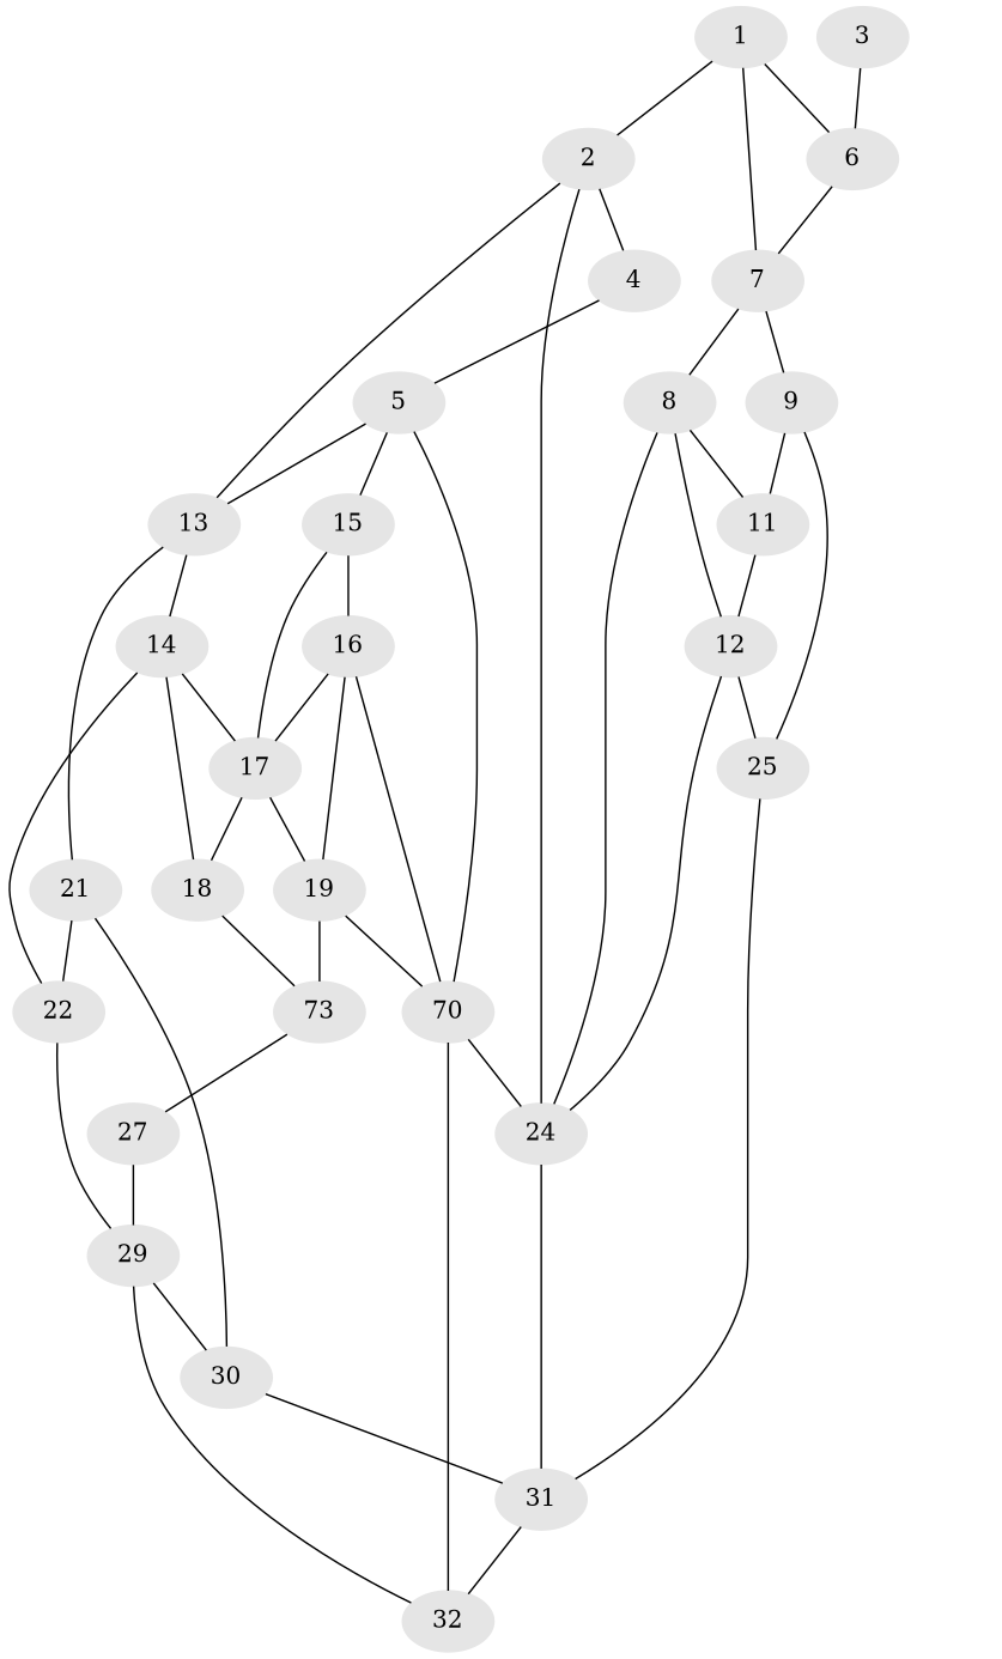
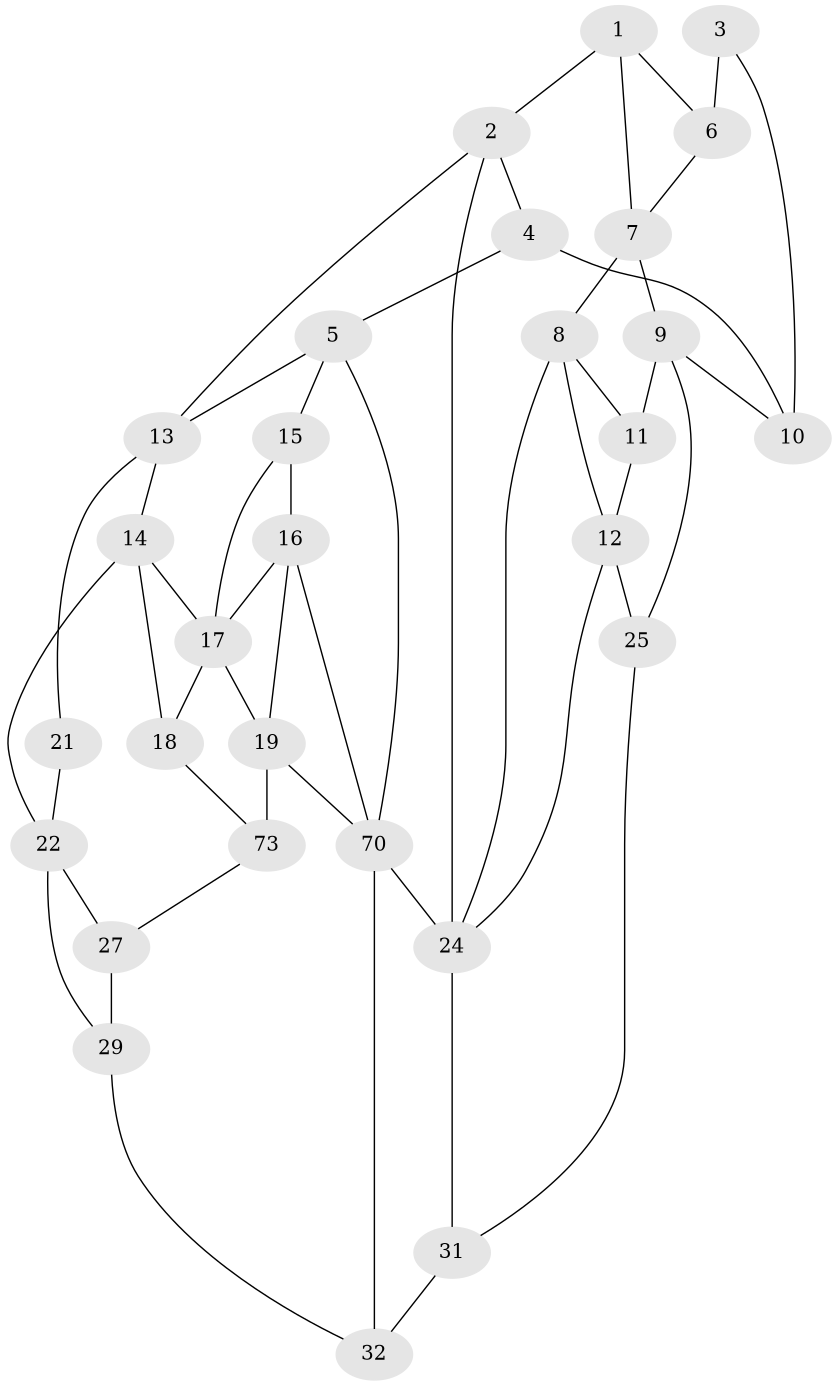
  graph {
    node [color=gray90 style=filled]
    edge [weight=1.0]
    1
    2
    6
    7
    4
    24
    13
    8
    9
+   10
    5
    31
    3
    15
    n15 [label=70]
    14
    21
    17
    16
    32
    11
    12
    25
    18
    22
-   30
    19
    n28 [label=73]
    27
    29
    1 -- 2
    1 -- 6
    1 -- 7
    2 -- 4
    2 -- 24
    2 -- 13
    6 -- 7
    7 -- 8
    7 -- 9
+   4 -- 10
    4 -- 5
    24 -- 31
    13 -- 14
    13 -- 21
    8 -- 24
    8 -- 11
    8 -- 12
+   9 -- 10
    9 -- 11
    9 -- 25
    5 -- 13
    5 -- 15
    5 -- n15
    31 -- 32
    3 -- 6 [weight=2.0]
+   3 -- 10
    15 -- 17
    15 -- 16
    n15 -- 24 [weight=2.0]
    n15 -- 32
    14 -- 17
    14 -- 18
    14 -- 22
    21 -- 22
-   21 -- 30
    17 -- 18
    17 -- 19
    16 -- n15
    16 -- 17
    16 -- 19
    11 -- 12
    12 -- 24
    12 -- 25
    25 -- 31
    18 -- n28
+   22 -- 27
    22 -- 29
-   30 -- 31
    19 -- n15
    19 -- n28
    n28 -- 27
    27 -- 29
    29 -- 32
-   29 -- 30
  }
